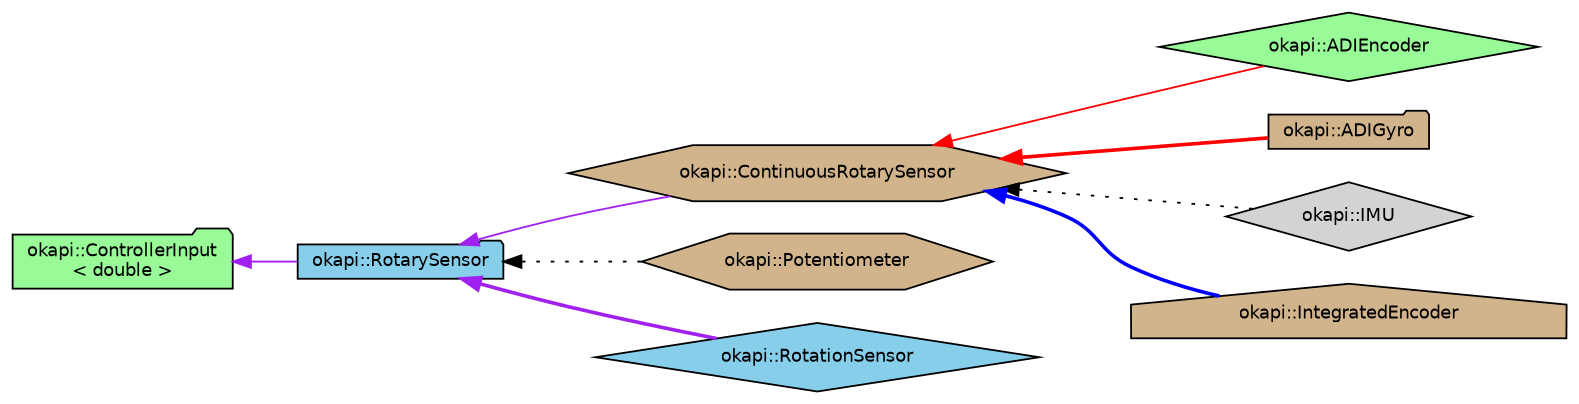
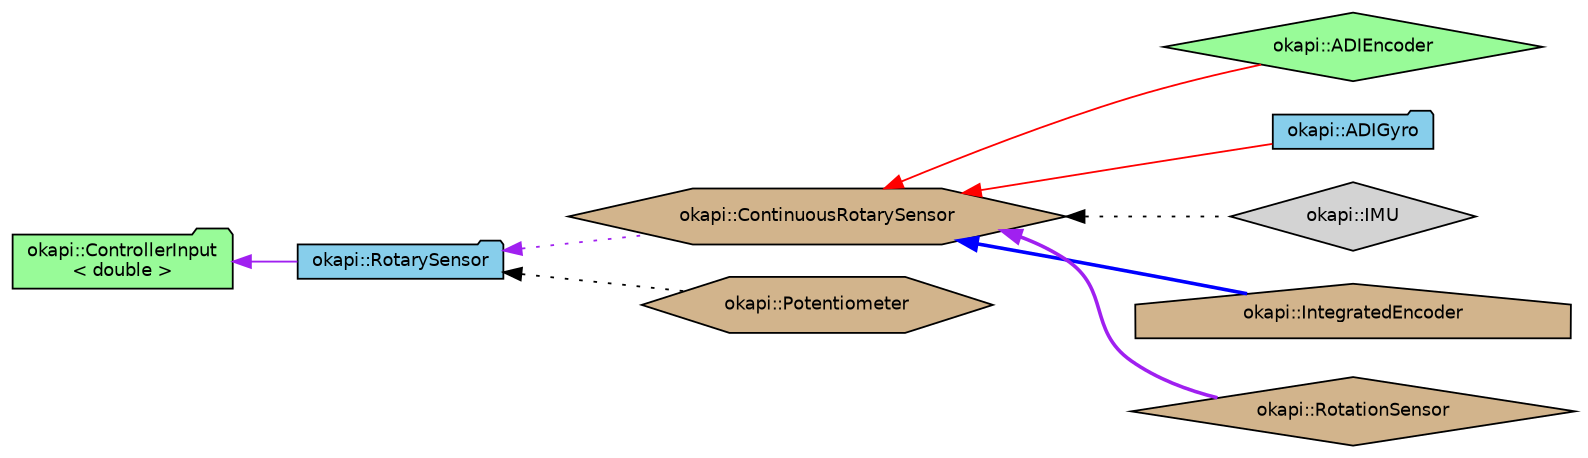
  digraph {
    rankdir=LR
    node [color=black fillcolor=tan fontname=Helvetica fontsize=10 shape=folder style=filled]
    edge [color=purple dir=back fontname=Helvetica fontsize=10 labelfontname=Helvetica labelfontsize=10 style=solid]
    n1 [fillcolor=skyblue fontcolor=black height=0.2 label="okapi::RotarySensor" width=0.4]
    n2 [height=0.2 label="okapi::ContinuousRotarySensor" shape=hexagon width=0.4]
    n3 [height=0.2 label="okapi::Potentiometer" shape=hexagon width=0.4]
    n4 [fillcolor=palegreen height=0.2 label="okapi::ADIEncoder" shape=diamond width=0.4]
-   n5 [height=0.2 label="okapi::ADIGyro" width=0.4]
+   n5 [fillcolor=skyblue height=0.2 label="okapi::ADIGyro" width=0.4]
    n6 [fillcolor=lightgrey height=0.2 label="okapi::IMU" shape=diamond width=0.4]
    n7 [height=0.2 label="okapi::IntegratedEncoder" shape=house width=0.4]
-   n8 [fillcolor=skyblue height=0.2 label="okapi::RotationSensor" shape=diamond width=0.4]
+   n8 [height=0.2 label="okapi::RotationSensor" shape=diamond width=0.4]
    n9 [fillcolor=palegreen height=0.2 label="okapi::ControllerInput\l\< double \>" width=0.4]
-   n1 -> n2
+   n1 -> n2 [style=dotted]
    n1 -> n3 [color=black style=dotted]
    n2 -> n4 [color=red]
-   n2 -> n5 [color=red style=bold]
+   n2 -> n5 [color=red]
    n2 -> n6 [color=black style=dotted]
    n2 -> n7 [color=blue style=bold]
-   n1 -> n8 [style=bold]
+   n2 -> n8 [style=bold]
    n9 -> n1
  }
